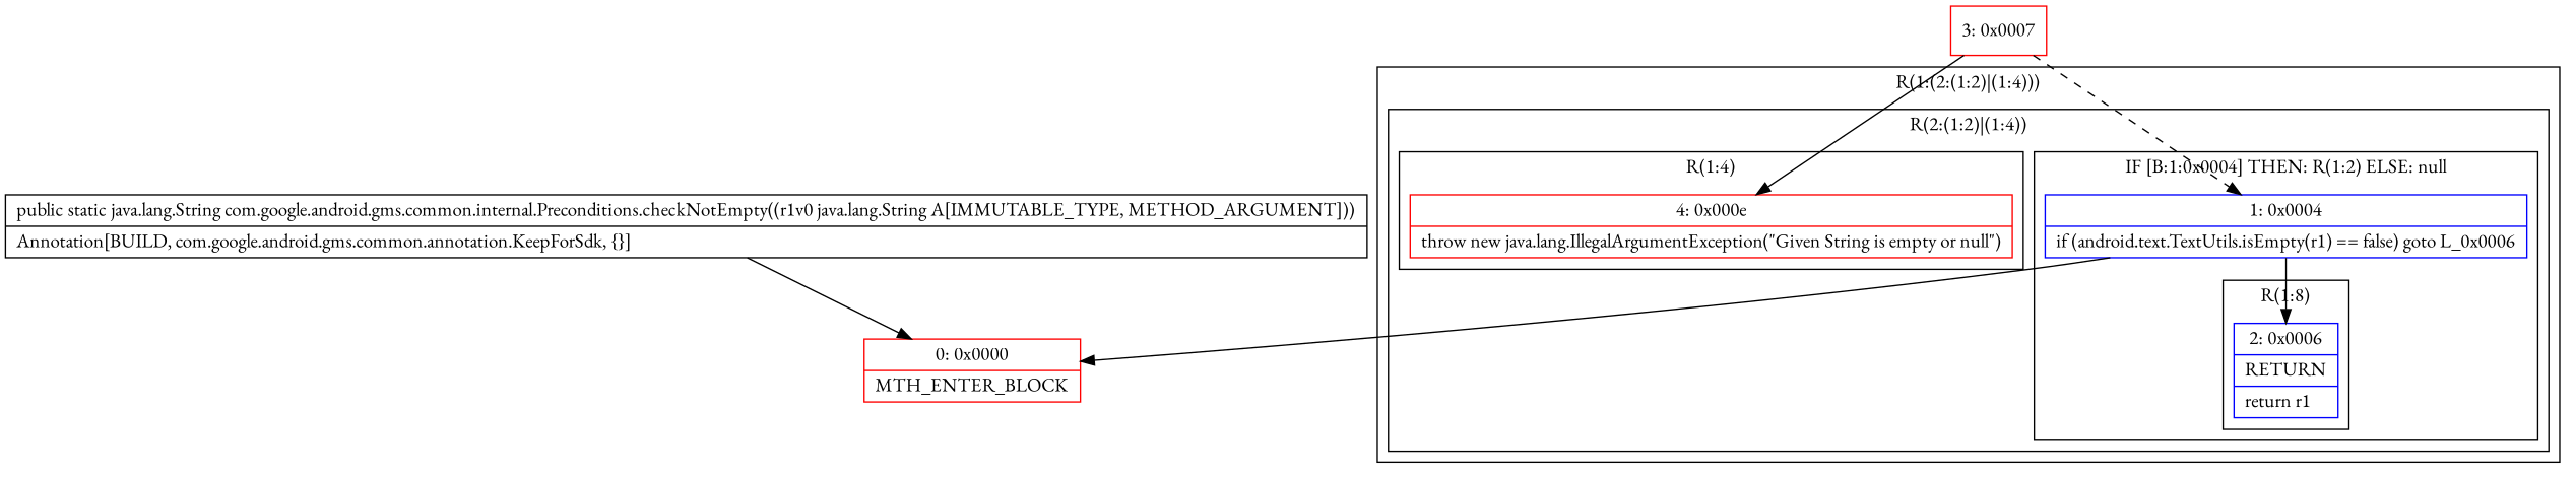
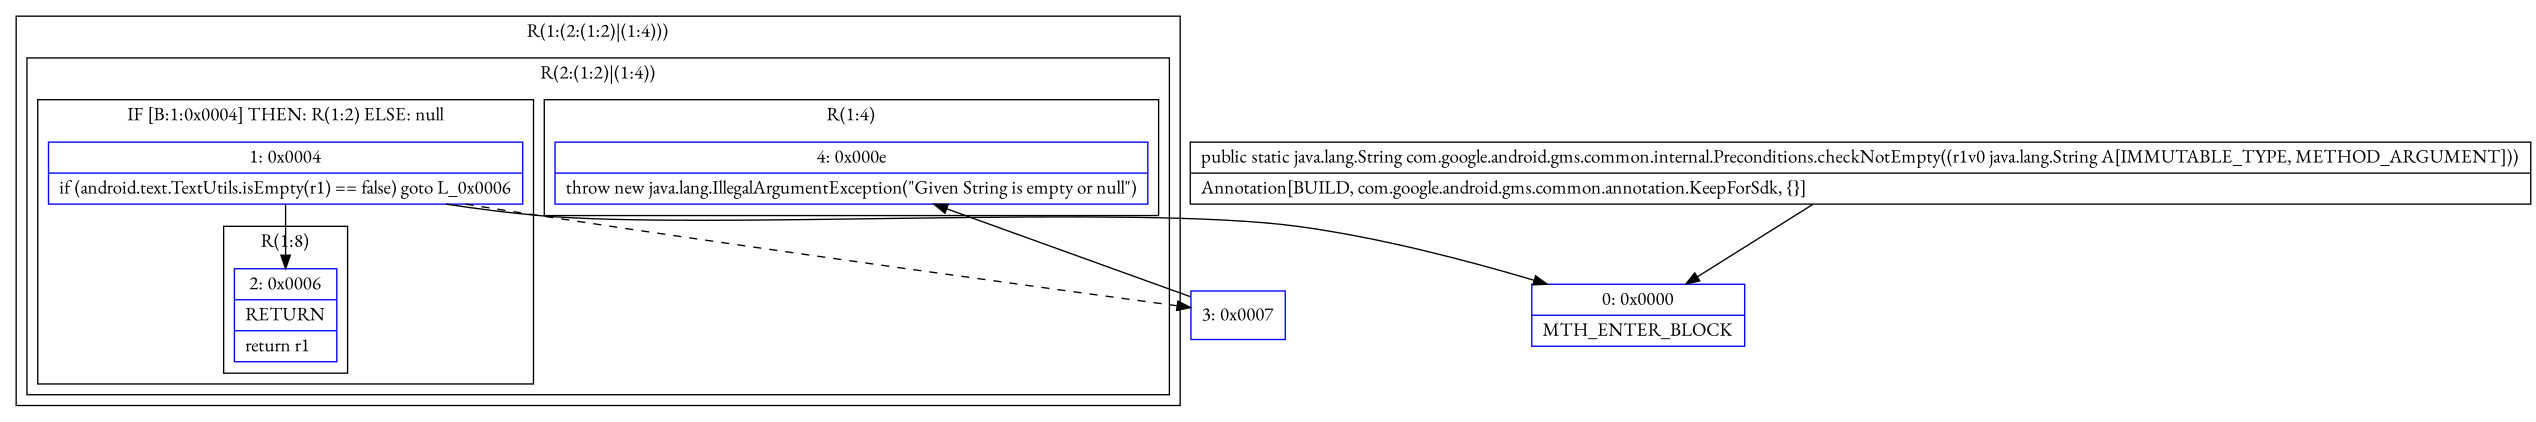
  digraph {
    fontname="EB Garamond"
    node [color=blue fontname="EB Garamond" shape=record]
    edge [fontname="EB Garamond"]
    n1 [label="{2\:\ 0x0006|RETURN\l|return r1\l}"]
    n2 [label="{1\:\ 0x0004|if (android.text.TextUtils.isEmpty(r1) == false) goto L_0x0006\l}"]
-   n3 [color=red label="{4\:\ 0x000e|throw new java.lang.IllegalArgumentException(\"Given String is empty or null\")\l}"]
-   n4 [color=red label="{3\:\ 0x0007}"]
-   n5 [color=red label="{0\:\ 0x0000|MTH_ENTER_BLOCK\l}"]
+   n3 [label="{4\:\ 0x000e|throw new java.lang.IllegalArgumentException(\"Given String is empty or null\")\l}"]
+   n4 [label="{3\:\ 0x0007}"]
+   n5 [label="{0\:\ 0x0000|MTH_ENTER_BLOCK\l}"]
    n6 [label="{public static java.lang.String com.google.android.gms.common.internal.Preconditions.checkNotEmpty((r1v0 java.lang.String A[IMMUTABLE_TYPE, METHOD_ARGUMENT]))  | Annotation[BUILD, com.google.android.gms.common.annotation.KeepForSdk, \{\}]\l}" color=""]
    subgraph cluster_1 {
      label="R(1:(2:(1:2)|(1:4)))"
      subgraph cluster_2 {
        label="R(2:(1:2)|(1:4))"
        subgraph cluster_3 {
          label="IF [B:1:0x0004] THEN: R(1:2) ELSE: null"
          n2
          subgraph cluster_4 {
            label="R(1:8)"
            n1
          }
        }
        subgraph cluster_5 {
          label="R(1:4)"
          n3
        }
      }
    }
    n2 -> n1
-   n4 -> n2 [style=dashed]
+   n2 -> n4 [style=dashed]
    n2 -> n5
    n4 -> n3
    n6 -> n5
  }
